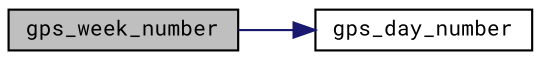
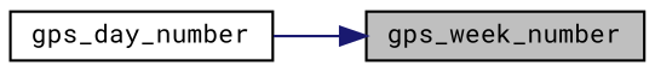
  digraph {
    rankdir=LR
    fontname="Roboto Mono"
    node [color=black fontname="Roboto Mono" fontsize=10 shape=record style=filled]
    n1 [fillcolor=grey75 fontcolor=black height=0.2 label=gps_week_number width=0.4]
    n2 [fillcolor=white height=0.2 label=gps_day_number width=0.4]
-   n1 -> n2 [color=midnightblue fontname="Roboto Mono" fontsize=10 labelfontname=FreeSans labelfontsize=10 style=solid]
+   n2 -> n1 [color=midnightblue fontname="Roboto Mono" fontsize=10 labelfontname=FreeSans labelfontsize=10 style=solid]
  }
